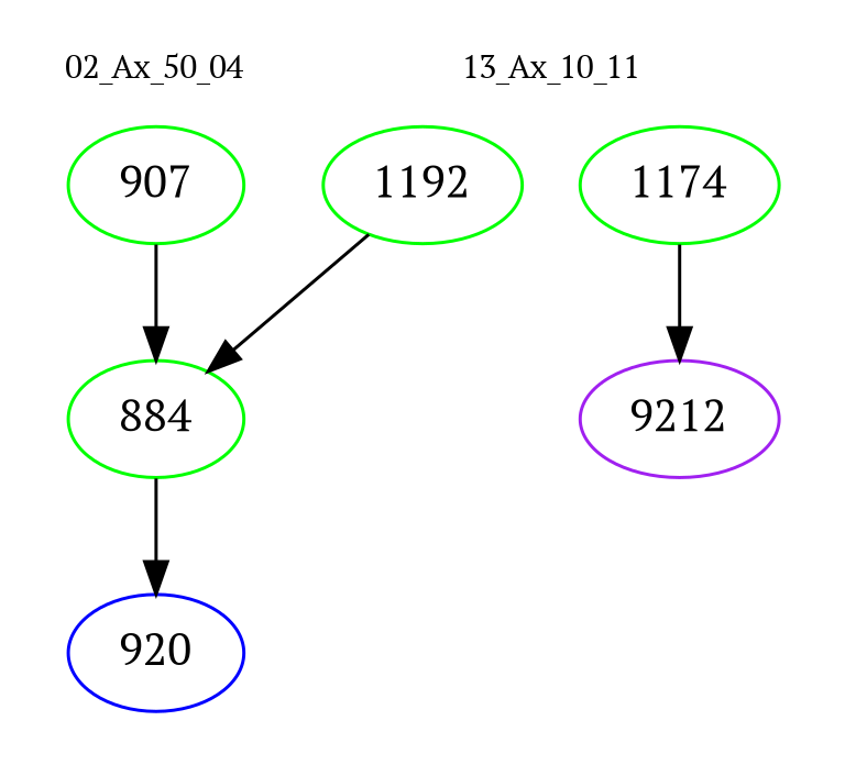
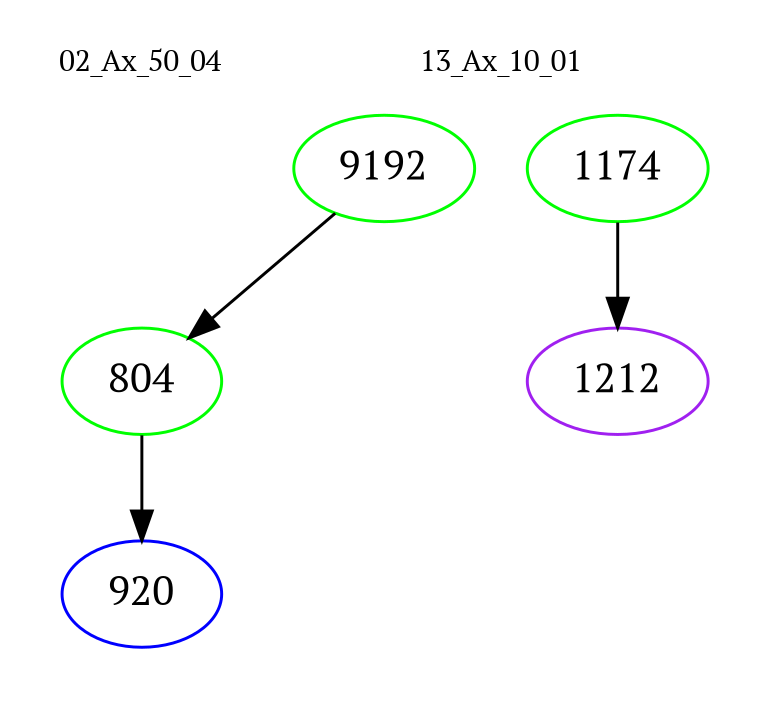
  digraph {
    fontname="PT Serif"
    node [color=green fontname="PT Serif"]
    edge [color=black fontname="PT Serif"]
-   n1 [label=907]
-   n2 [label=884]
+   n2 [label=804]
    n3 [color=blue label=920]
-   n4 [label=1192]
+   n4 [label=9192]
    n5 [label=1174]
-   n6 [color=purple label=9212]
+   n6 [color=purple label=1212]
    subgraph cluster_1 {
      color=white
      fontsize=10
      label="02_Ax_50_04"
-     n1
      n2
      n3
    }
    subgraph cluster_2 {
      color=white
      fontsize=10
-     label="13_Ax_10_11"
+     label="13_Ax_10_01"
      n4
      n5
      n6
    }
-   n1 -> n2
    n2 -> n3
    n4 -> n2
    n5 -> n6
  }
